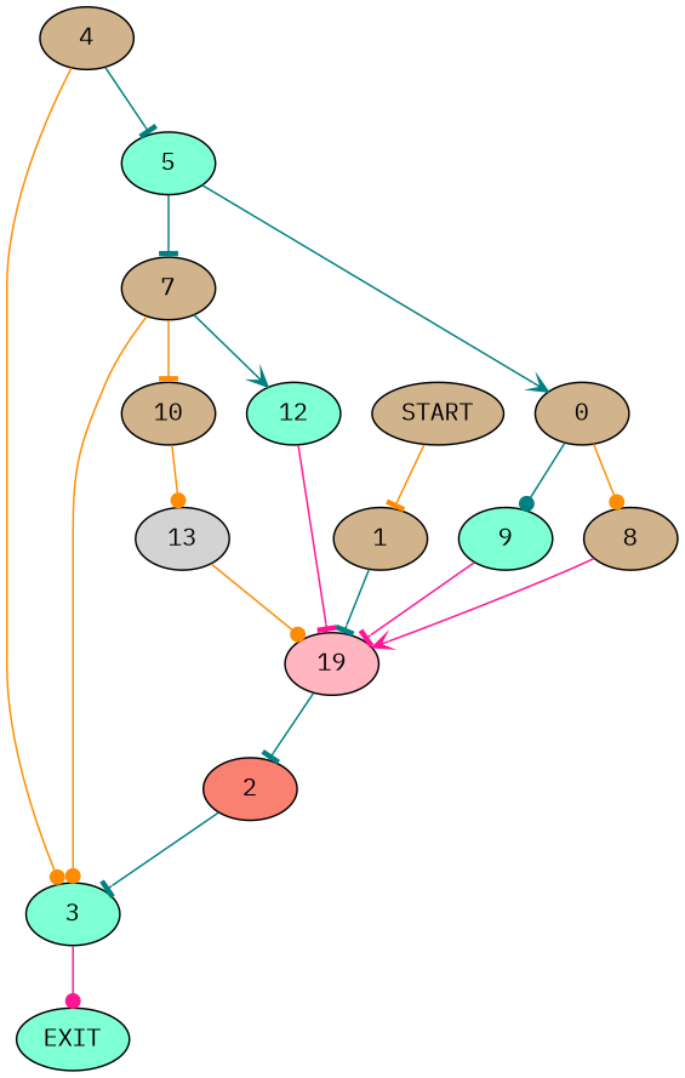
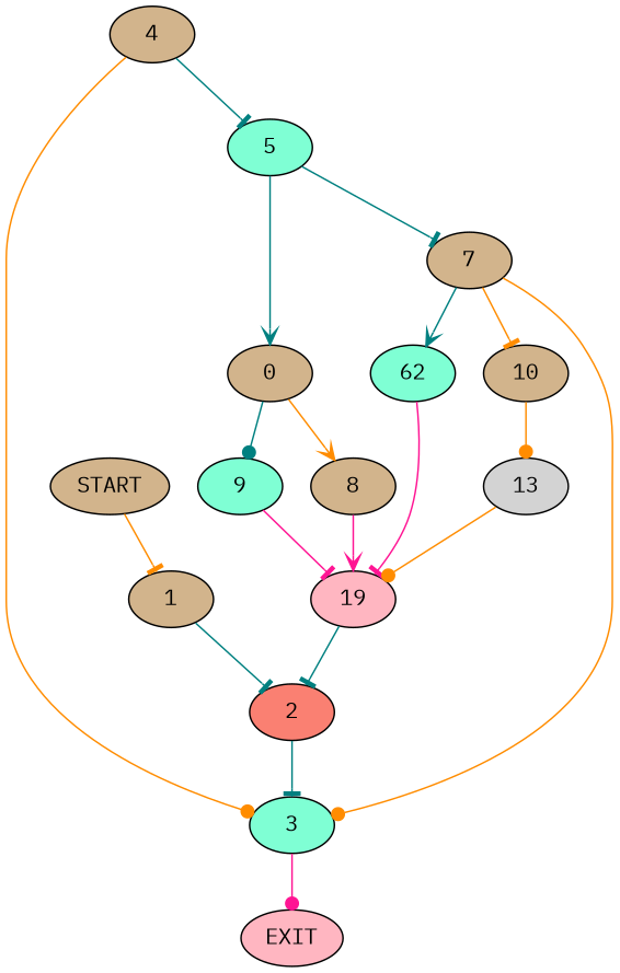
  digraph {
    fontname="IBM Plex Mono"
    node [fillcolor=tan fontname="IBM Plex Mono" style=filled]
    edge [arrowhead=tee color=teal fontname="IBM Plex Mono"]
    n1 [label=START]
    1
    2 [fillcolor=salmon]
-   n4 [fillcolor=aquamarine label=EXIT]
+   n4 [fillcolor=lightpink label=EXIT]
    3 [fillcolor=aquamarine]
    4
    5 [fillcolor=aquamarine]
    n8 [label=0]
    7
    8
    9 [fillcolor=aquamarine]
    10
-   12 [fillcolor=aquamarine]
+   12 [fillcolor=aquamarine label=62]
    n14 [fillcolor=lightpink label=19]
    13 [fillcolor=lightgrey]
    n1 -> 1 [color=darkorange]
-   1 -> n14
+   1 -> 2
    2 -> 3
    3 -> n4 [arrowhead=dot color=deeppink]
    4 -> 3 [arrowhead=dot color=darkorange]
    4 -> 5
    5 -> n8 [arrowhead=vee]
    5 -> 7
-   n8 -> 8 [arrowhead=dot color=darkorange]
+   n8 -> 8 [arrowhead=vee color=darkorange]
    n8 -> 9 [arrowhead=dot]
    7 -> 3 [arrowhead=dot color=darkorange]
    7 -> 10 [color=darkorange]
    7 -> 12 [arrowhead=vee]
    8 -> n14 [arrowhead=vee color=deeppink]
    9 -> n14 [color=deeppink]
    10 -> 13 [arrowhead=dot color=darkorange]
    12 -> n14 [color=deeppink]
    n14 -> 2
    13 -> n14 [arrowhead=dot color=darkorange]
  }
